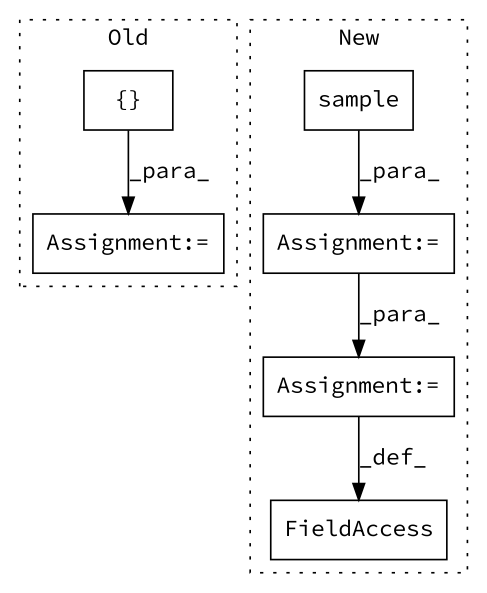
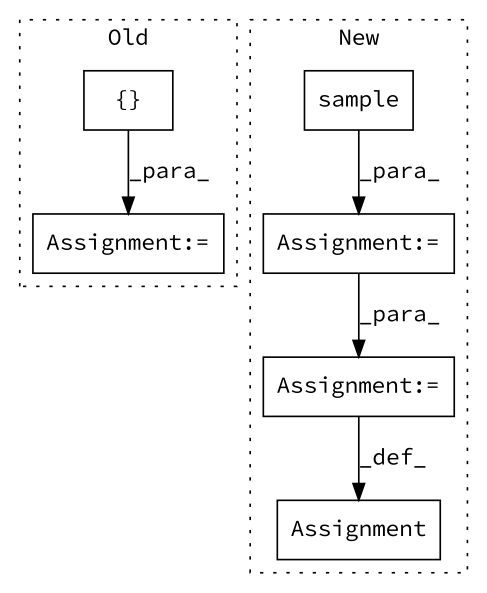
  digraph {
    fontname="Source Code Pro"
    node [a=7 l=1 shape=box fontname="Source Code Pro"]
    edge [fontname="Source Code Pro"]
    n1 [a=4 l=2 label="{}" s=505]
    n2 [label="Assignment:=" s=487]
    n3 [a=32 l=8 label=sample s=607]
    n4 [label="Assignment:=" s=635]
    n5 [label="Assignment:=" s=590]
-   n6 [a=22 l=14 label=FieldAccess s=621]
+   n6 [a=22 l=14 label=Assignment s=621]
    subgraph cluster_1 {
      label=Old
      style=dotted
      n1
      n2
    }
    subgraph cluster_2 {
      label=New
      style=dotted
      n3
      n4
      n5
      n6
    }
    n1 -> n2 [label=_para_]
    n3 -> n5 [label=_para_]
    n4 -> n6 [label=_def_]
    n5 -> n4 [label=_para_]
  }
